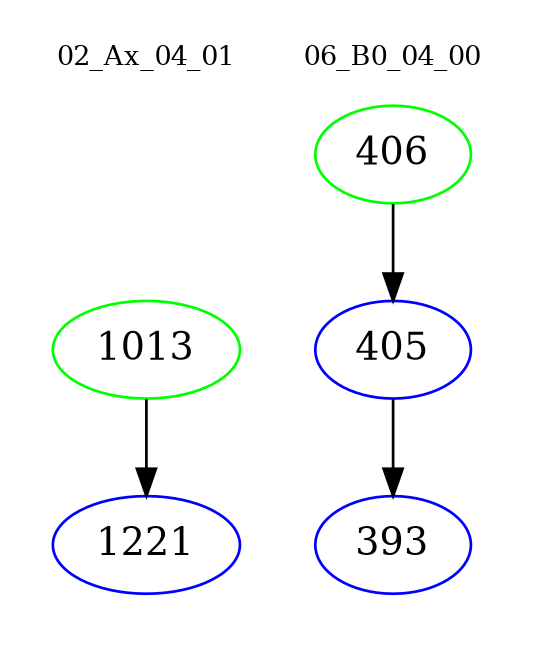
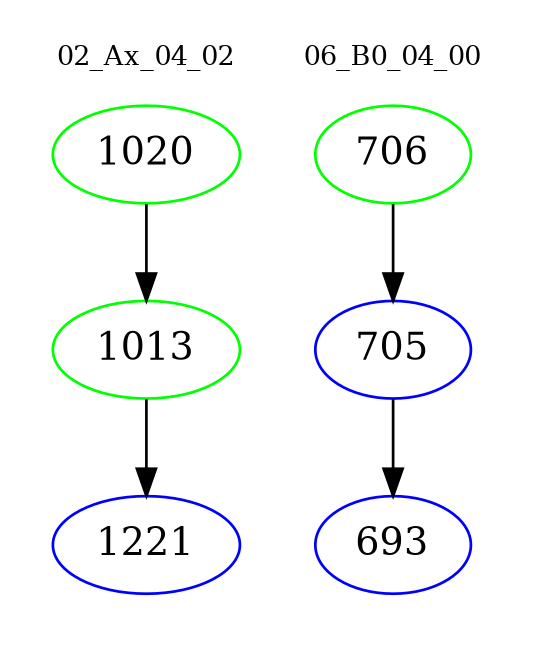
  digraph {
    node [color=green]
    edge [color=black]
+   n1 [label=1020]
    n2 [label=1013]
    n3 [color=blue label=1221]
-   n4 [label=406]
-   n5 [color=blue label=405]
-   n6 [color=blue label=393]
+   n4 [label=706]
+   n5 [color=blue label=705]
+   n6 [color=blue label=693]
    subgraph cluster_1 {
      color=white
      fontsize=10
-     label="02_Ax_04_01"
+     label="02_Ax_04_02"
+     n1
      n2
      n3
    }
    subgraph cluster_2 {
      color=white
      fontsize=10
      label="06_B0_04_00"
      n4
      n5
      n6
    }
+   n1 -> n2
    n2 -> n3
    n4 -> n5
    n5 -> n6
  }
